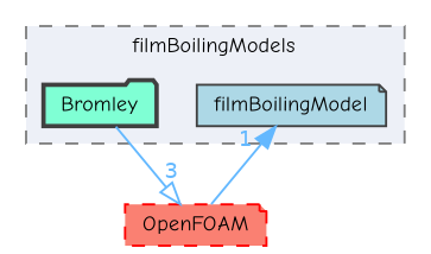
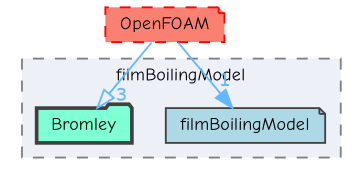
  digraph {
    compound=true
    fontname="Comic Neue"
    node [color=grey25 fontname="Comic Neue" fontsize=10 shape=note]
    edge [color=steelblue1 fontcolor=steelblue1 fontname="Comic Neue" fontsize=10 labeldistance=1.5 labelfontname=Helvetica labelfontsize=10]
    n1 [fillcolor=lightblue height=0.2 label=filmBoilingModel style=filled width=0.4]
    n2 [fillcolor=aquamarine height=0.2 label=Bromley shape=folder style="filled,bold" width=0.4]
    n3 [color=red fillcolor=salmon height=0.2 label=OpenFOAM style="filled,dashed" width=0.4]
    subgraph cluster_1 {
      bgcolor="#edf0f7"
      fontsize=10
-     label=filmBoilingModels
+     label=filmBoilingModel
      pencolor=grey50
      style="filled,dashed"
      n1
      n2
    }
-   n2 -> n3 [arrowhead=onormal headlabel=3]
+   n3 -> n2 [arrowhead=onormal headlabel=3]
    n3 -> n1 [arrowhead=normal headlabel=1]
  }
